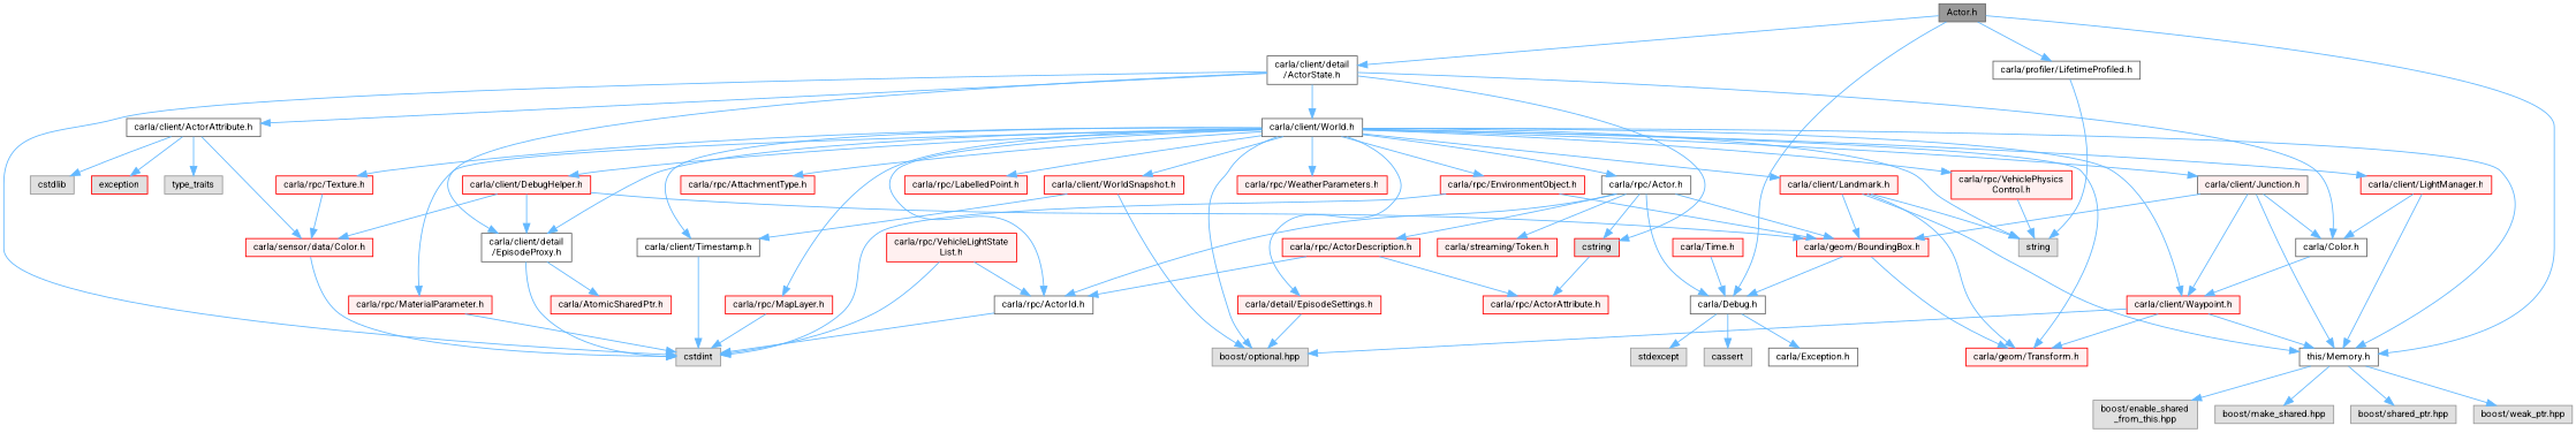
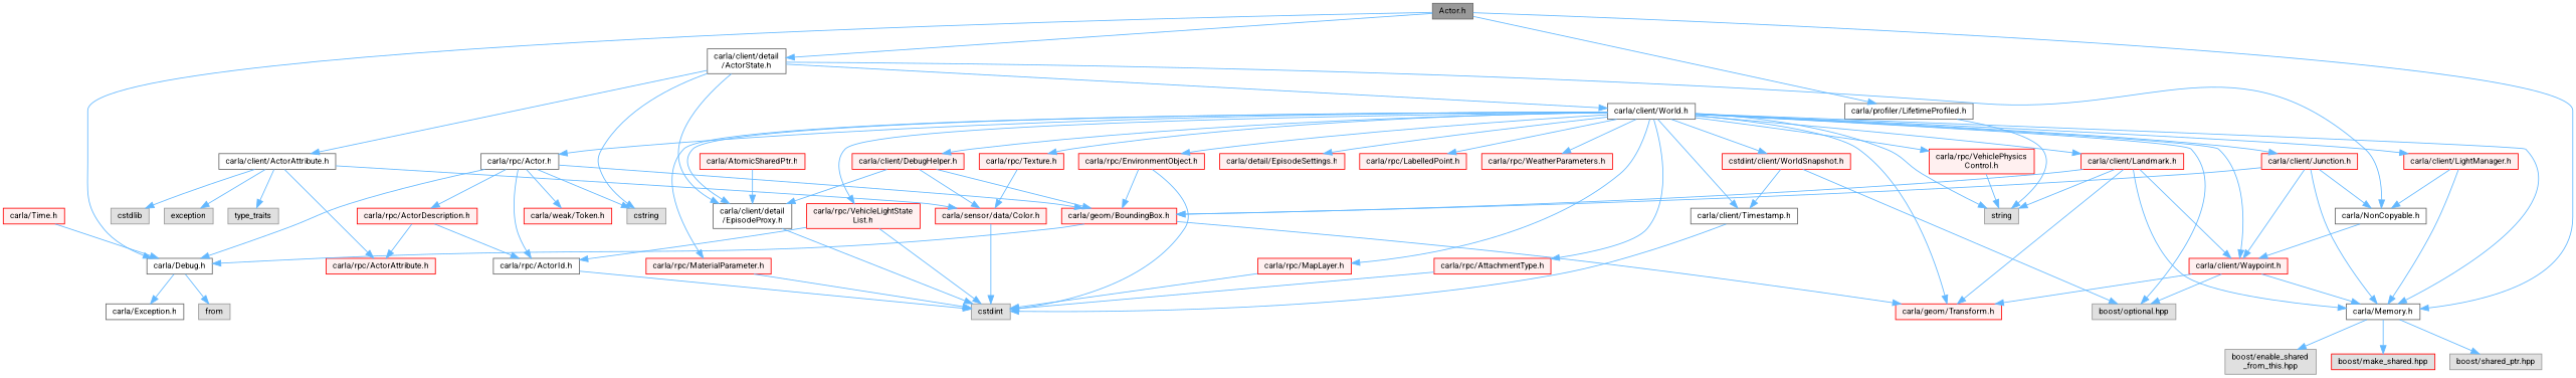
  digraph {
    fontname=Roboto
    node [color=red fillcolor="#FFF0F0" fontname=Roboto fontsize=10 shape=box style=filled]
    edge [color=steelblue1 fontname=Roboto fontsize=10 labelfontname=Helvetica labelfontsize=10 style=solid]
    n1 [color=gray40 fillcolor=grey60 fontcolor=black height=0.2 label="Actor.h" width=0.4]
    n2 [color=grey40 fillcolor=white height=0.2 label="carla/Debug.h" width=0.4]
-   n3 [color=grey40 fillcolor=white height=0.2 label="this/Memory.h" width=0.4]
+   n3 [color=grey40 fillcolor=white height=0.2 label="carla/Memory.h" width=0.4]
    n4 [color=grey40 fillcolor=white height=0.2 label="carla/client/detail\l/ActorState.h" width=0.4]
    n5 [color=grey40 fillcolor=white height=0.2 label="carla/profiler/LifetimeProfiled.h" width=0.4]
    n6 [color=grey40 fillcolor=white height=0.2 label="carla/Exception.h" width=0.4]
-   n7 [color=grey60 fillcolor="#E0E0E0" height=0.2 label=stdexcept width=0.4]
-   n8 [color=grey60 fillcolor="#E0E0E0" height=0.2 label=cassert width=0.4]
+   n8 [color=grey60 fillcolor="#E0E0E0" height=0.2 label=from width=0.4]
    n9 [color=grey60 fillcolor="#E0E0E0" height=0.2 label="boost/enable_shared\l_from_this.hpp" width=0.4]
-   n10 [color=grey60 fillcolor="#E0E0E0" height=0.2 label="boost/make_shared.hpp" width=0.4]
+   n10 [fillcolor="#E0E0E0" height=0.2 label="boost/make_shared.hpp" width=0.4]
    n11 [color=grey60 fillcolor="#E0E0E0" height=0.2 label="boost/shared_ptr.hpp" width=0.4]
-   n12 [color=grey60 fillcolor="#E0E0E0" height=0.2 label="boost/weak_ptr.hpp" width=0.4]
-   n13 [color=grey40 fillcolor=white height=0.2 label="carla/Color.h" width=0.4]
+   n13 [color=grey40 fillcolor=white height=0.2 label="carla/NonCopyable.h" width=0.4]
    n14 [color=grey40 fillcolor=white height=0.2 label="carla/client/World.h" width=0.4]
    n15 [color=grey40 fillcolor=white height=0.2 label="carla/client/detail\l/EpisodeProxy.h" width=0.4]
    n16 [color=grey40 fillcolor=white height=0.2 label="carla/client/ActorAttribute.h" width=0.4]
-   n17 [fillcolor="#E0E0E0" height=0.2 label=cstring width=0.4]
+   n17 [color=grey60 fillcolor="#E0E0E0" height=0.2 label=cstring width=0.4]
    n18 [color=grey60 fillcolor="#E0E0E0" height=0.2 label=string width=0.4]
    n19 [height=0.2 label="carla/client/Waypoint.h" width=0.4]
    n20 [color=grey40 fillcolor=white height=0.2 label="carla/rpc/Actor.h" width=0.4]
    n21 [height=0.2 label="carla/client/DebugHelper.h" width=0.4]
    n22 [height=0.2 label="carla/geom/Transform.h" width=0.4]
    n23 [height=0.2 label="carla/client/Landmark.h" width=0.4]
    n24 [color=grey60 fillcolor="#E0E0E0" height=0.2 label="boost/optional.hpp" width=0.4]
-   n25 [color=grey40 height=0.2 label="carla/client/Junction.h" width=0.4]
+   n25 [height=0.2 label="carla/client/Junction.h" width=0.4]
    n26 [height=0.2 label="carla/client/LightManager.h" width=0.4]
    n27 [color=grey40 fillcolor=white height=0.2 label="carla/client/Timestamp.h" width=0.4]
-   n28 [height=0.2 label="carla/client/WorldSnapshot.h" width=0.4]
+   n28 [height=0.2 label="cstdint/client/WorldSnapshot.h" width=0.4]
    n29 [height=0.2 label="carla/rpc/AttachmentType.h" width=0.4]
    n30 [height=0.2 label="carla/detail/EpisodeSettings.h" width=0.4]
    n31 [height=0.2 label="carla/rpc/EnvironmentObject.h" width=0.4]
    n32 [height=0.2 label="carla/rpc/LabelledPoint.h" width=0.4]
    n33 [height=0.2 label="carla/rpc/MapLayer.h" width=0.4]
    n34 [height=0.2 label="carla/rpc/VehiclePhysics\lControl.h" width=0.4]
    n35 [height=0.2 label="carla/rpc/WeatherParameters.h" width=0.4]
    n36 [height=0.2 label="carla/rpc/VehicleLightState\lList.h" width=0.4]
    n37 [height=0.2 label="carla/rpc/Texture.h" width=0.4]
    n38 [height=0.2 label="carla/rpc/MaterialParameter.h" width=0.4]
    n39 [height=0.2 label="carla/AtomicSharedPtr.h" width=0.4]
    n40 [color=grey60 fillcolor="#E0E0E0" height=0.2 label=cstdint width=0.4]
    n41 [height=0.2 label="carla/geom/BoundingBox.h" width=0.4]
    n42 [height=0.2 label="carla/rpc/ActorDescription.h" width=0.4]
    n43 [color=grey40 fillcolor=white height=0.2 label="carla/rpc/ActorId.h" width=0.4]
-   n44 [height=0.2 label="carla/streaming/Token.h" width=0.4]
+   n44 [height=0.2 label="carla/weak/Token.h" width=0.4]
    n45 [height=0.2 label="carla/sensor/data/Color.h" width=0.4]
    n46 [height=0.2 label="carla/rpc/ActorAttribute.h" width=0.4]
    n47 [color=grey60 fillcolor="#E0E0E0" height=0.2 label=cstdlib width=0.4]
-   n48 [fillcolor="#E0E0E0" height=0.2 label=exception width=0.4]
+   n48 [color=grey60 fillcolor="#E0E0E0" height=0.2 label=exception width=0.4]
    n49 [color=grey60 fillcolor="#E0E0E0" height=0.2 label=type_traits width=0.4]
    n50 [height=0.2 label="carla/Time.h" width=0.4]
    n1 -> n2
    n1 -> n3
    n1 -> n4
    n1 -> n5
    n2 -> n6
-   n2 -> n7
    n2 -> n8
    n3 -> n9
    n3 -> n10
    n3 -> n11
-   n3 -> n12
    n4 -> n13
    n4 -> n14
    n4 -> n15
    n4 -> n16
    n4 -> n17
    n5 -> n18
    n13 -> n19
    n14 -> n3
    n14 -> n15
    n14 -> n18
    n14 -> n19
    n14 -> n20
    n14 -> n21
    n14 -> n22
    n14 -> n23
    n14 -> n24
    n14 -> n25
    n14 -> n26
    n14 -> n27
    n14 -> n28
    n14 -> n29
    n14 -> n30
    n14 -> n31
    n14 -> n32
    n14 -> n33
    n14 -> n34
    n14 -> n35
-   n14 -> n43
+   n14 -> n36
    n14 -> n37
    n14 -> n38
-   n15 -> n39
+   n39 -> n15
    n15 -> n40
    n16 -> n45
-   n17 -> n46
+   n16 -> n46
    n16 -> n47
    n16 -> n48
    n16 -> n49
    n19 -> n3
    n19 -> n22
    n19 -> n24
    n20 -> n2
    n20 -> n17
    n20 -> n41
    n20 -> n42
    n20 -> n43
    n20 -> n44
    n21 -> n15
    n21 -> n41
    n21 -> n45
    n23 -> n3
    n23 -> n18
+   n23 -> n19
    n23 -> n22
    n23 -> n41
    n25 -> n3
    n25 -> n13
    n25 -> n19
    n25 -> n41
    n26 -> n3
    n26 -> n13
    n27 -> n40
    n28 -> n24
    n28 -> n27
-   n4 -> n40
-   n30 -> n24
+   n29 -> n40
    n31 -> n40
    n31 -> n41
    n33 -> n40
    n34 -> n18
    n36 -> n40
    n36 -> n43
    n37 -> n45
    n38 -> n40
    n41 -> n2
    n41 -> n22
    n42 -> n43
    n42 -> n46
    n43 -> n40
    n45 -> n40
    n50 -> n2
  }
